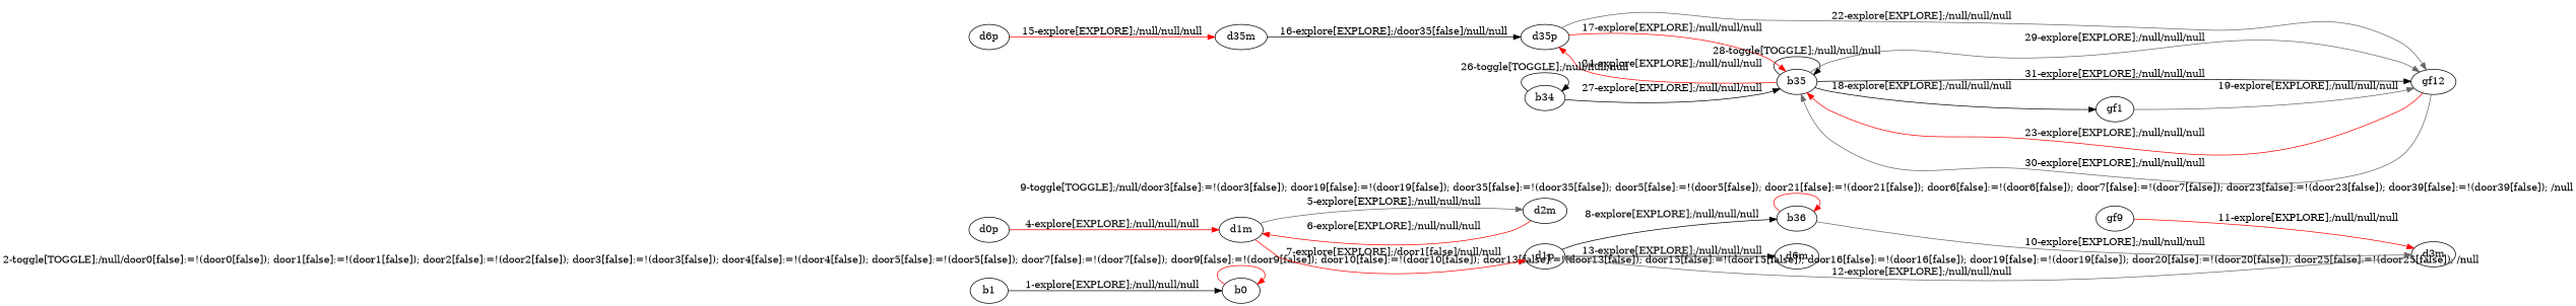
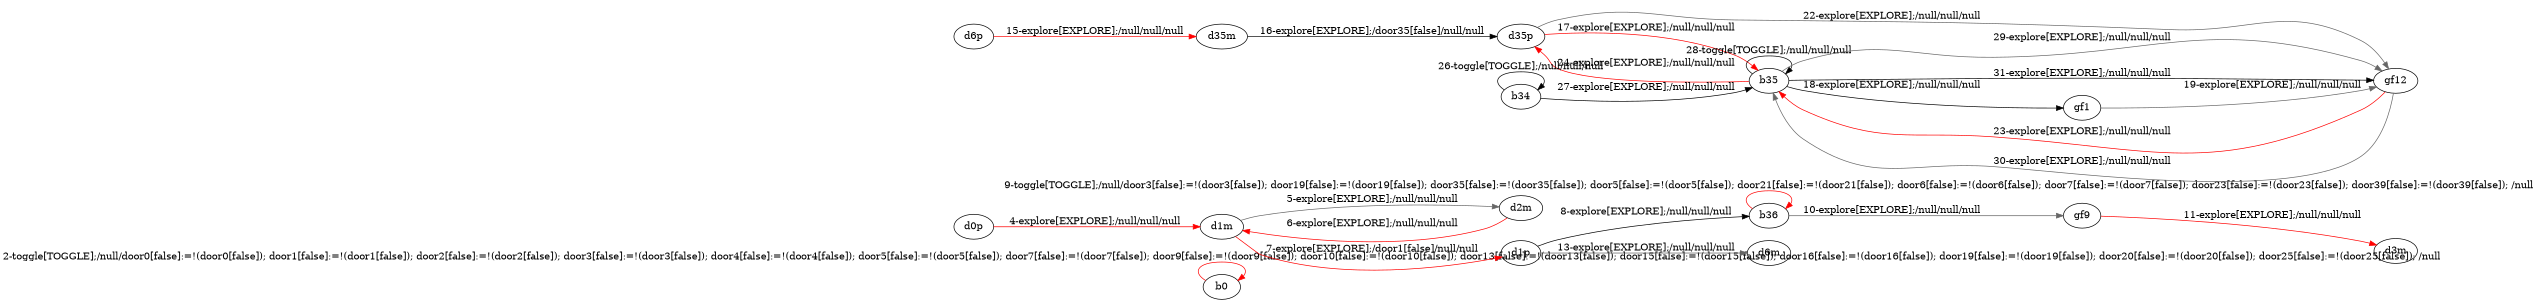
  digraph {
    rankdir=LR
    edge [color=red]
-   b1
    b0
    d0p
    d1m
    d2m
    d1p
    b36
    d6m
    gf9
    d3m
    d6p
    d35m
    d35p
    b35
    gf12
    gf1
    b34
-   b1 -> b0 [color=black label="1-explore[EXPLORE];/null/null/null"]
    b0 -> b0 [label="2-toggle[TOGGLE];/null/door0[false]:=!(door0[false]); door1[false]:=!(door1[false]); door2[false]:=!(door2[false]); door3[false]:=!(door3[false]); door4[false]:=!(door4[false]); door5[false]:=!(door5[false]); door7[false]:=!(door7[false]); door9[false]:=!(door9[false]); door10[false]:=!(door10[false]); door13[false]:=!(door13[false]); door15[false]:=!(door15[false]); door16[false]:=!(door16[false]); door19[false]:=!(door19[false]); door20[false]:=!(door20[false]); door25[false]:=!(door25[false]); /null"]
    d0p -> d1m [label="4-explore[EXPLORE];/null/null/null"]
    d1m -> d2m [color=gray40 label="5-explore[EXPLORE];/null/null/null"]
    d1m -> d1p [label="7-explore[EXPLORE];/door1[false]/null/null"]
    d2m -> d1m [label="6-explore[EXPLORE];/null/null/null"]
    d1p -> b36 [color=black label="8-explore[EXPLORE];/null/null/null"]
-   d1p -> d6m [color=black label="13-explore[EXPLORE];/null/null/null"]
+   d1p -> d6m [color=gray40 label="13-explore[EXPLORE];/null/null/null"]
    b36 -> b36 [label="9-toggle[TOGGLE];/null/door3[false]:=!(door3[false]); door19[false]:=!(door19[false]); door35[false]:=!(door35[false]); door5[false]:=!(door5[false]); door21[false]:=!(door21[false]); door6[false]:=!(door6[false]); door7[false]:=!(door7[false]); door23[false]:=!(door23[false]); door39[false]:=!(door39[false]); /null"]
-   b36 -> d3m [color=gray40 label="10-explore[EXPLORE];/null/null/null"]
+   b36 -> gf9 [color=gray40 label="10-explore[EXPLORE];/null/null/null"]
    gf9 -> d3m [label="11-explore[EXPLORE];/null/null/null"]
-   d3m -> d1p [color=gray40 label="12-explore[EXPLORE];/null/null/null"]
    d6p -> d35m [label="15-explore[EXPLORE];/null/null/null"]
    d35m -> d35p [color=black label="16-explore[EXPLORE];/door35[false]/null/null"]
    d35p -> b35 [label="17-explore[EXPLORE];/null/null/null"]
    d35p -> gf12 [color=gray40 label="22-explore[EXPLORE];/null/null/null"]
    b35 -> d35p [label="24-explore[EXPLORE];/null/null/null"]
    b35 -> b35 [color=black label="28-toggle[TOGGLE];/null/null/null"]
    b35 -> gf12 [color=gray40 label="29-explore[EXPLORE];/null/null/null"]
    b35 -> gf12 [color=black label="31-explore[EXPLORE];/null/null/null"]
    b35 -> gf1 [color=black label="18-explore[EXPLORE];/null/null/null"]
    gf12 -> b35 [label="23-explore[EXPLORE];/null/null/null"]
    gf12 -> b35 [color=gray40 label="30-explore[EXPLORE];/null/null/null"]
    gf1 -> gf12 [color=gray40 label="19-explore[EXPLORE];/null/null/null"]
    b34 -> b35 [color=black label="27-explore[EXPLORE];/null/null/null"]
    b34 -> b34 [color=black label="26-toggle[TOGGLE];/null/null/null"]
  }
